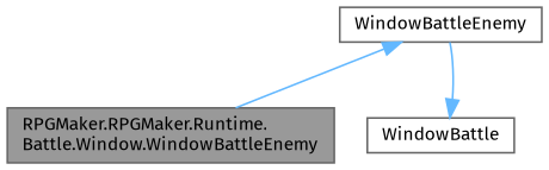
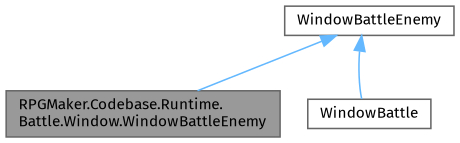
  digraph {
    fontname="Fira Sans"
    node [color=gray40 fillcolor=white fontname="Fira Sans" fontsize=10 shape=box style=filled]
    edge [color=steelblue1 dir=back fontname="Fira Sans" fontsize=10 labelfontname=Helvetica labelfontsize=10 style=solid]
-   n1 [fillcolor=grey60 fontcolor=black height=0.2 label="RPGMaker.RPGMaker.Runtime.\lBattle.Window.WindowBattleEnemy" width=0.4]
+   n1 [fillcolor=grey60 fontcolor=black height=0.2 label="RPGMaker.Codebase.Runtime.\lBattle.Window.WindowBattleEnemy" width=0.4]
    n2 [height=0.2 label=WindowBattleEnemy width=0.4]
    n3 [height=0.2 label=WindowBattle width=0.4]
    n2 -> n1
-   n3 -> n2
+   n2 -> n3
  }
